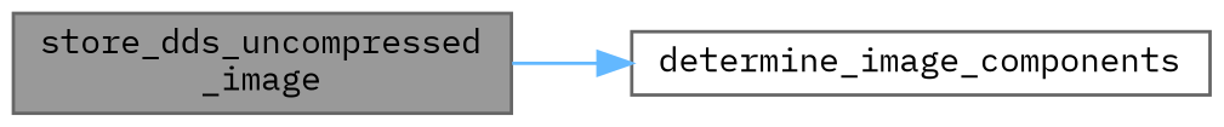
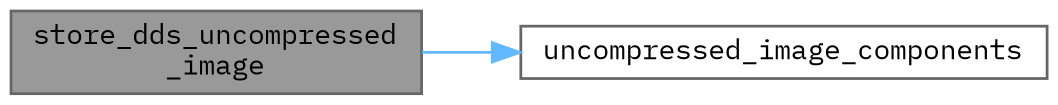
  digraph {
    rankdir=LR
    fontname="IBM Plex Mono"
    node [fontname="IBM Plex Mono" fontsize=10 shape=box style=filled]
    n1 [color=gray40 fillcolor=grey60 fontcolor=black height=0.2 label="store_dds_uncompressed\l_image" width=0.4]
-   n2 [color=grey40 fillcolor=white height=0.2 label=determine_image_components width=0.4]
+   n2 [color=grey40 fillcolor=white height=0.2 label=uncompressed_image_components width=0.4]
    n1 -> n2 [color=steelblue1 fontname="IBM Plex Mono" fontsize=10 labelfontname=Helvetica labelfontsize=10 style=solid]
  }
